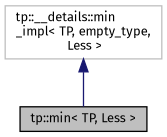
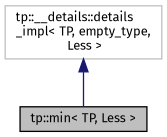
  digraph {
    fontname="Fira Sans"
    node [fontname="Fira Sans" fontsize=10 shape=record style=filled]
    n1 [color=black fillcolor=grey75 fontcolor=black height=0.2 label="tp::min\< TP, Less \>" width=0.4]
-   n2 [color=grey75 fillcolor=white height=0.2 label="tp::__details::min\l_impl\< TP, empty_type,\l Less \>" width=0.4]
+   n2 [color=grey75 fillcolor=white height=0.2 label="tp::__details::details\l_impl\< TP, empty_type,\l Less \>" width=0.4]
    n2 -> n1 [color=midnightblue dir=back fontname="Fira Sans" fontsize=10 labelfontname=Helvetica labelfontsize=10 style=solid]
  }
